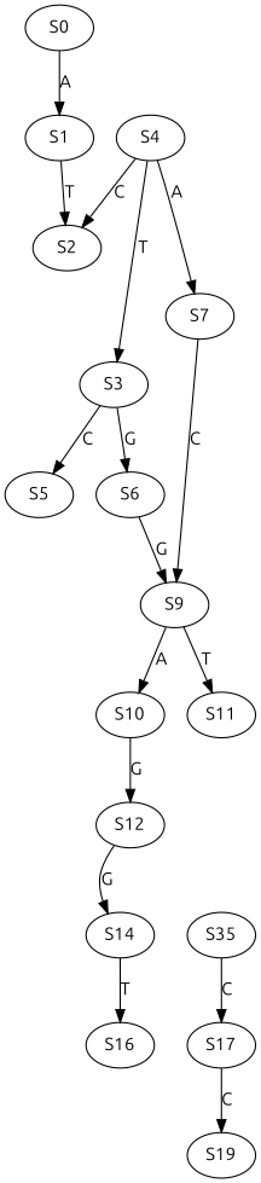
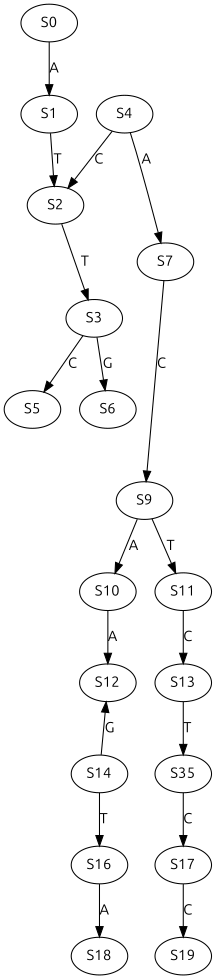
  strict digraph {
    fontname=Ubuntu
    node [fontname=Ubuntu]
    edge [fontname=Ubuntu]
    S0
    S1
    S2
    S3
    S5
    S6
    S4
    S7
    S9
    S10
    S11
    S12
+   S13
    S14
    n15 [label=S35]
    S16
    S17
+   S18
    S19
    S0 -> S1 [label=A]
    S1 -> S2 [label=T]
-   S4 -> S3 [label=T]
+   S2 -> S3 [label=T]
    S3 -> S5 [label=C]
    S3 -> S6 [label=G]
-   S6 -> S9 [label=G]
    S4 -> S2 [label=C]
    S4 -> S7 [label=A]
    S7 -> S9 [label=C]
    S9 -> S10 [label=A]
    S9 -> S11 [label=T]
-   S10 -> S12 [label=G]
-   S12 -> S14 [label=G]
+   S10 -> S12 [label=A]
+   S11 -> S13 [label=C]
+   S14 -> S12 [label=G]
+   S13 -> n15 [label=T]
    S14 -> S16 [label=T]
    n15 -> S17 [label=C]
+   S16 -> S18 [label=A]
    S17 -> S19 [label=C]
  }
